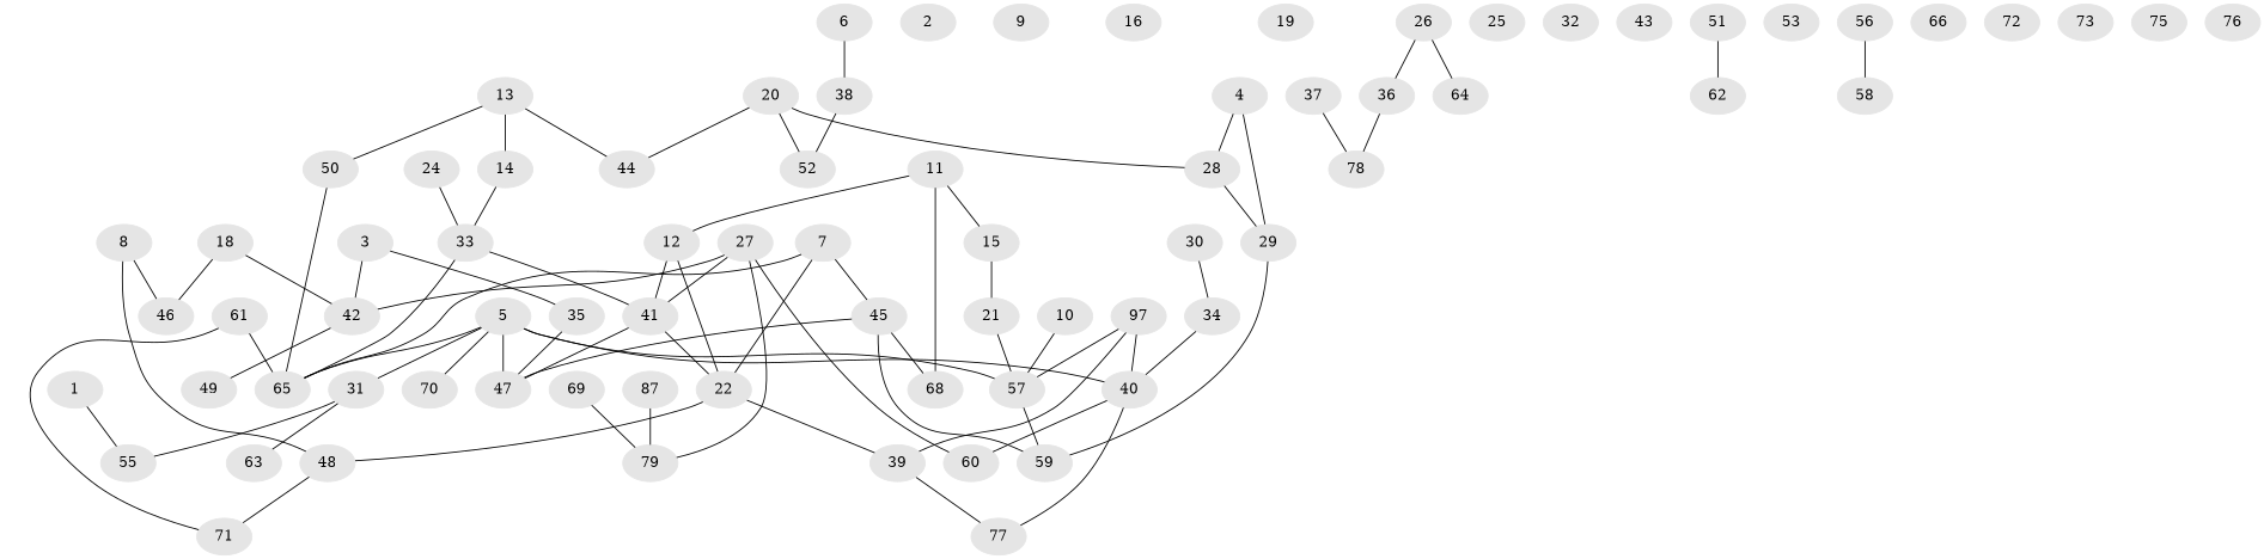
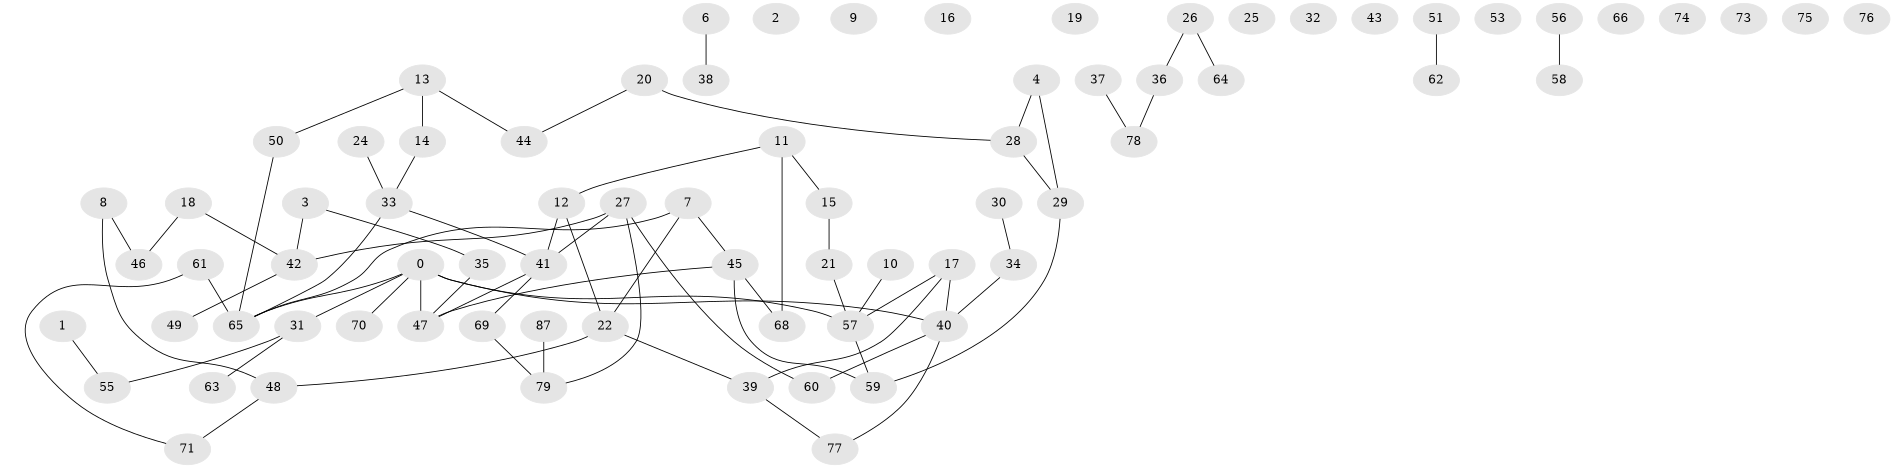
  graph {
    node [color=gray90 style=filled]
    1
    55
    2
    3
    35
    42
    47
    49
    4
    28
    29
    59
-   5
+   5 [label=0]
    31
    40
    57
    65
    70
    63
    60
    77
    6
    38
-   52
    7
    22
    45
    48
    39
    68
    8
    46
    71
    9
    10
    11
    12
    15
    41
    21
    69
    13
    14
    44
    50
    33
    16
-   17 [label=97]
+   17
    18
    19
    20
    36
    78
    24
    25
    26
    64
    27
    n59 [label=79]
    30
    34
    32
    37
    43
    51
    62
    53
    56
    58
    61
    66
    n72 [label=87]
-   72
+   72 [label=74]
    73
    75
    76
    1 -- 55
    3 -- 35
    3 -- 42
    35 -- 47
    42 -- 49
    4 -- 28
    4 -- 29
    28 -- 29
    29 -- 59
    5 -- 47
    5 -- 31
    5 -- 40
    5 -- 57
    5 -- 65
    5 -- 70
    31 -- 55
    31 -- 63
    40 -- 60
    40 -- 77
    57 -- 59
    6 -- 38
-   38 -- 52
    7 -- 65
    7 -- 22
    7 -- 45
    22 -- 48
    22 -- 39
    45 -- 47
    45 -- 59
    45 -- 68
    48 -- 71
    39 -- 77
    8 -- 48
    8 -- 46
    10 -- 57
    11 -- 68
    11 -- 12
    11 -- 15
    12 -- 22
    12 -- 41
    15 -- 21
    41 -- 47
-   41 -- 22
+   41 -- 69
    21 -- 57
    69 -- n59
    13 -- 14
    13 -- 44
    13 -- 50
    14 -- 33
    50 -- 65
    33 -- 65
    33 -- 41
    17 -- 40
    17 -- 57
    17 -- 39
    18 -- 42
    18 -- 46
    20 -- 28
-   20 -- 52
    20 -- 44
    36 -- 78
    24 -- 33
    26 -- 36
    26 -- 64
    27 -- 42
    27 -- 60
    27 -- 41
    27 -- n59
    30 -- 34
    34 -- 40
    37 -- 78
    51 -- 62
    56 -- 58
    61 -- 65
    61 -- 71
    n72 -- n59
  }
